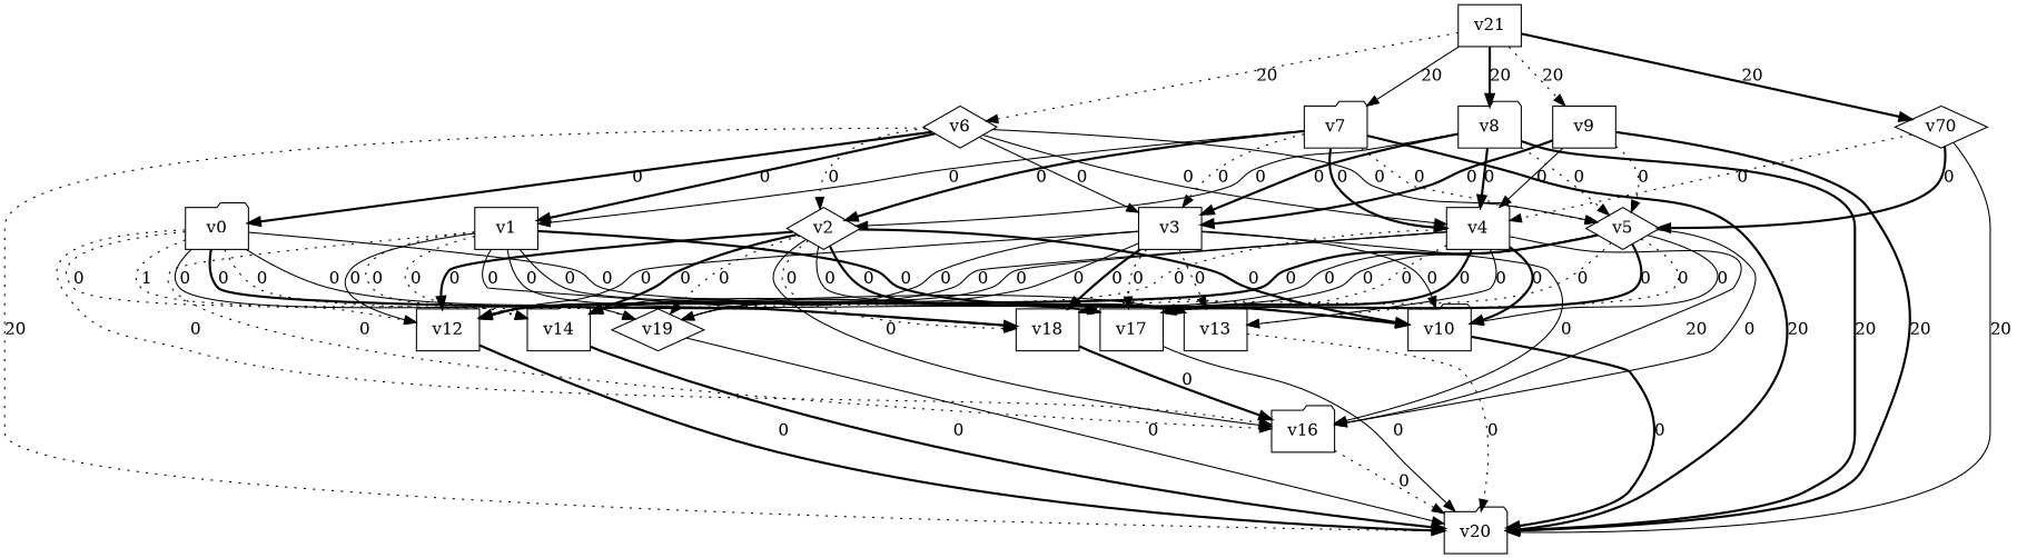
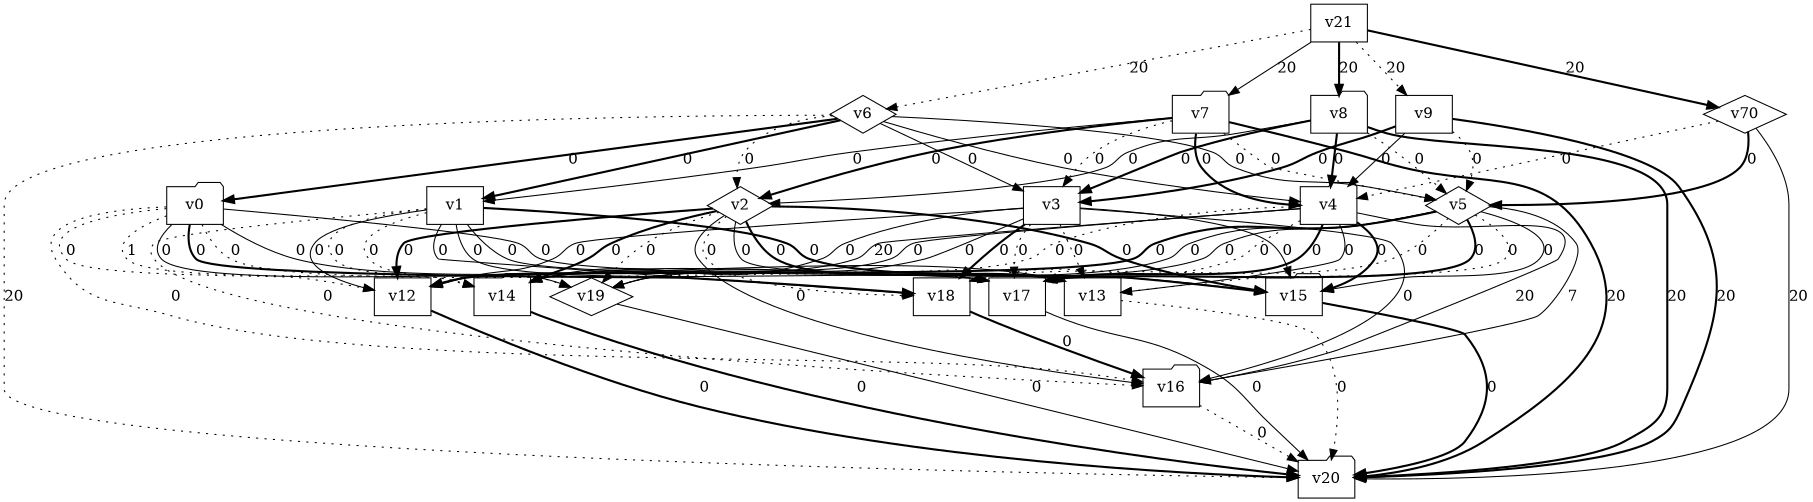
  digraph {
    node [shape=folder]
    edge [style=solid]
    n1 [label=v0]
    n2 [label=v12 shape=box]
    n3 [label=v13 shape=box]
    n4 [label=v14]
-   n5 [label=v10]
+   n5 [label=v15]
    n6 [label=v16]
    n7 [label=v17 shape=box]
    n8 [label=v18 shape=box]
    n9 [label=v19 shape=diamond]
    n10 [label=v20]
    n11 [label=v1 shape=box]
    n12 [label=v2 shape=diamond]
    n13 [label=v3 shape=box]
    n14 [label=v4]
    n15 [label=v5 shape=diamond]
    n16 [label=v6 shape=diamond]
    n17 [label=v7]
    n18 [label=v8]
    n19 [label=v9 shape=box]
    n20 [label=v70 shape=diamond]
    n21 [label=v21 shape=box]
    n1 -> n2 [label=0 style=dotted]
    n1 -> n3 [label=0]
    n1 -> n4 [label=1 style=dotted]
    n1 -> n5 [label=0]
    n1 -> n6 [label=0 style=dotted]
    n1 -> n7 [label=0 style=dotted]
    n1 -> n8 [label=0 style=bold]
    n1 -> n9 [label=0]
    n2 -> n10 [label=0 style=bold]
    n3 -> n10 [label=0 style=dotted]
    n4 -> n10 [label=0 style=bold]
    n5 -> n10 [label=0 style=bold]
    n6 -> n10 [label=0 style=dotted]
    n7 -> n10 [label=0]
    n8 -> n6 [label=0 style=bold]
    n9 -> n10 [label=0]
    n11 -> n2 [label=0]
    n11 -> n3 [label=0]
    n11 -> n4 [label=0 style=dotted]
    n11 -> n5 [label=0 style=bold]
    n11 -> n6 [label=0 style=dotted]
    n11 -> n7 [label=0]
    n11 -> n8 [label=0]
    n11 -> n9 [label=0 style=dotted]
    n12 -> n2 [label=0 style=bold]
    n12 -> n3 [label=0 style=bold]
    n12 -> n4 [label=0 style=bold]
    n12 -> n5 [label=0 style=bold]
    n12 -> n6 [label=0]
    n12 -> n7 [label=0]
    n12 -> n8 [label=0 style=dotted]
    n12 -> n9 [label=0 style=dotted]
    n13 -> n2 [label=0]
    n13 -> n3 [label=0 style=dotted]
    n13 -> n4 [label=0]
    n13 -> n5 [label=0]
    n13 -> n6 [label=0]
    n13 -> n7 [label=0 style=dotted]
    n13 -> n8 [label=0 style=bold]
    n13 -> n9 [label=0]
-   n14 -> n2 [label=0]
+   n14 -> n2 [label=20]
    n14 -> n3 [label=0]
    n14 -> n4 [label=0]
    n14 -> n5 [label=0 style=bold]
    n14 -> n6 [label=20]
    n14 -> n7 [label=0 style=bold]
    n14 -> n8 [label=0 style=dotted]
    n14 -> n9 [label=0 style=dotted]
    n15 -> n2 [label=0 style=bold]
    n15 -> n3 [label=0 style=dotted]
    n15 -> n4 [label=0]
    n15 -> n5 [label=0]
-   n15 -> n6 [label=0]
+   n15 -> n6 [label=7]
    n15 -> n7 [label=0 style=bold]
    n15 -> n8 [label=0 style=dotted]
    n15 -> n9 [label=0]
    n16 -> n1 [label=0 style=bold]
    n16 -> n10 [label=20 style=dotted]
    n16 -> n11 [label=0 style=bold]
    n16 -> n12 [label=0 style=dotted]
    n16 -> n13 [label=0]
    n16 -> n14 [label=0]
    n16 -> n15 [label=0]
    n17 -> n10 [label=20 style=bold]
    n17 -> n11 [label=0]
    n17 -> n12 [label=0 style=bold]
    n17 -> n13 [label=0 style=dotted]
    n17 -> n14 [label=0 style=bold]
    n17 -> n15 [label=0 style=dotted]
    n18 -> n10 [label=20 style=bold]
    n18 -> n12 [label=0]
    n18 -> n13 [label=0 style=bold]
    n18 -> n14 [label=0 style=bold]
    n18 -> n15 [label=0 style=dotted]
    n19 -> n10 [label=20 style=bold]
    n19 -> n13 [label=0 style=bold]
    n19 -> n14 [label=0]
    n19 -> n15 [label=0 style=dotted]
    n20 -> n10 [label=20]
    n20 -> n14 [label=0 style=dotted]
    n20 -> n15 [label=0 style=bold]
    n21 -> n16 [label=20 style=dotted]
    n21 -> n17 [label=20]
    n21 -> n18 [label=20 style=bold]
    n21 -> n19 [label=20 style=dotted]
    n21 -> n20 [label=20 style=bold]
  }
